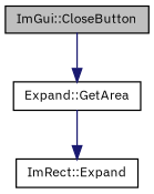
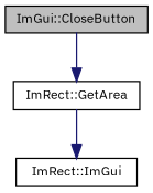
  digraph {
    fontname="IBM Plex Sans"
    rankdir=TB
    node [color=black fillcolor=white fontname="IBM Plex Sans" fontsize=10 shape=record style=filled]
    edge [color=midnightblue fontname="IBM Plex Sans" fontsize=10 labelfontname=Helvetica labelfontsize=10 style=solid]
    n1 [fillcolor=grey75 fontcolor=black height=0.2 label="ImGui::CloseButton" width=0.4]
-   n2 [height=0.2 label="Expand::GetArea" width=0.4]
-   n3 [height=0.2 label="ImRect::Expand" width=0.4]
+   n2 [height=0.2 label="ImRect::GetArea" width=0.4]
+   n3 [height=0.2 label="ImRect::ImGui" width=0.4]
    n1 -> n2
    n2 -> n3
  }
